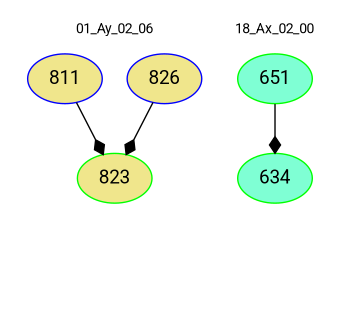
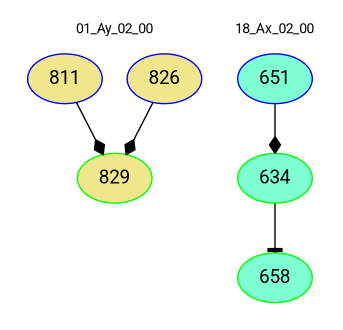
  digraph {
    fontname=Roboto
    node [color=blue fillcolor=khaki fontname=Roboto style=filled]
    edge [arrowhead=diamond color=black fontname=Roboto]
    n1 [label=826]
    n2 [label=811]
-   n3 [color=green label=823]
-   n4 [color=green fillcolor=aquamarine label=651]
+   n3 [color=green label=829]
+   n4 [fillcolor=aquamarine label=651]
    n5 [color=green fillcolor=aquamarine label=634]
+   n6 [color=green fillcolor=aquamarine label=658]
    subgraph cluster_1 {
      color=white
      fontsize=10
-     label="01_Ay_02_06"
+     label="01_Ay_02_00"
      n1
      n2
      n3
    }
    subgraph cluster_2 {
      color=white
      fontsize=10
      label="18_Ax_02_00"
      n4
      n5
+     n6
    }
    n1 -> n3
    n2 -> n3
    n4 -> n5
+   n5 -> n6 [arrowhead=tee]
  }
